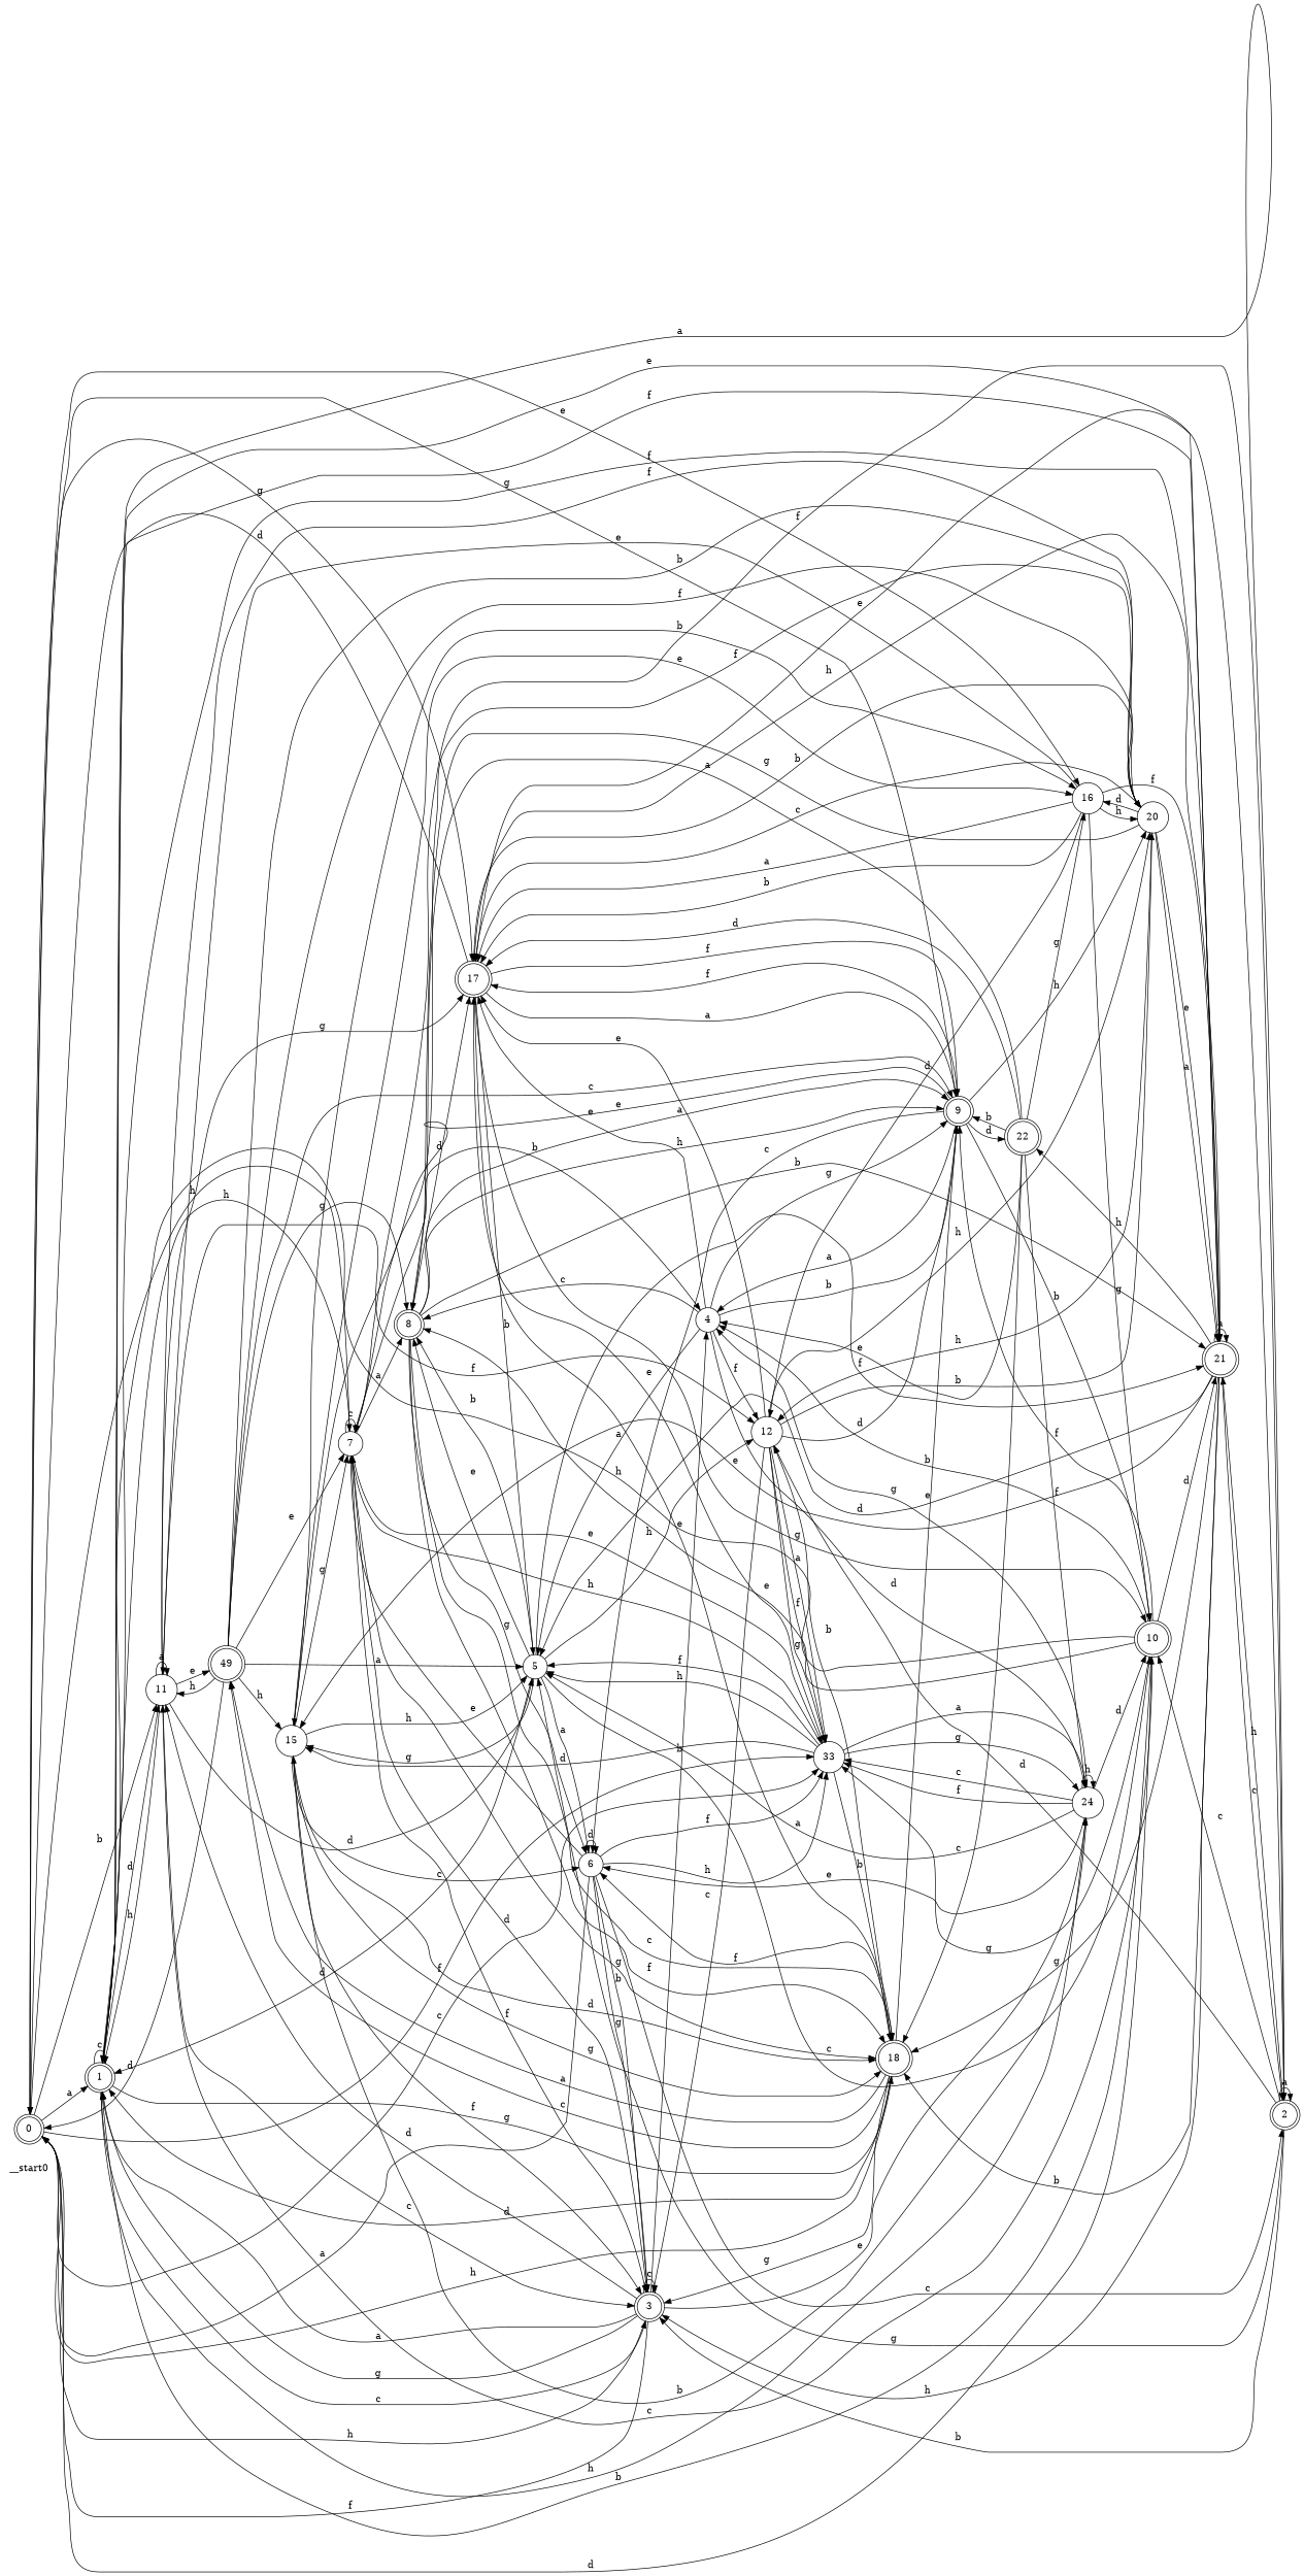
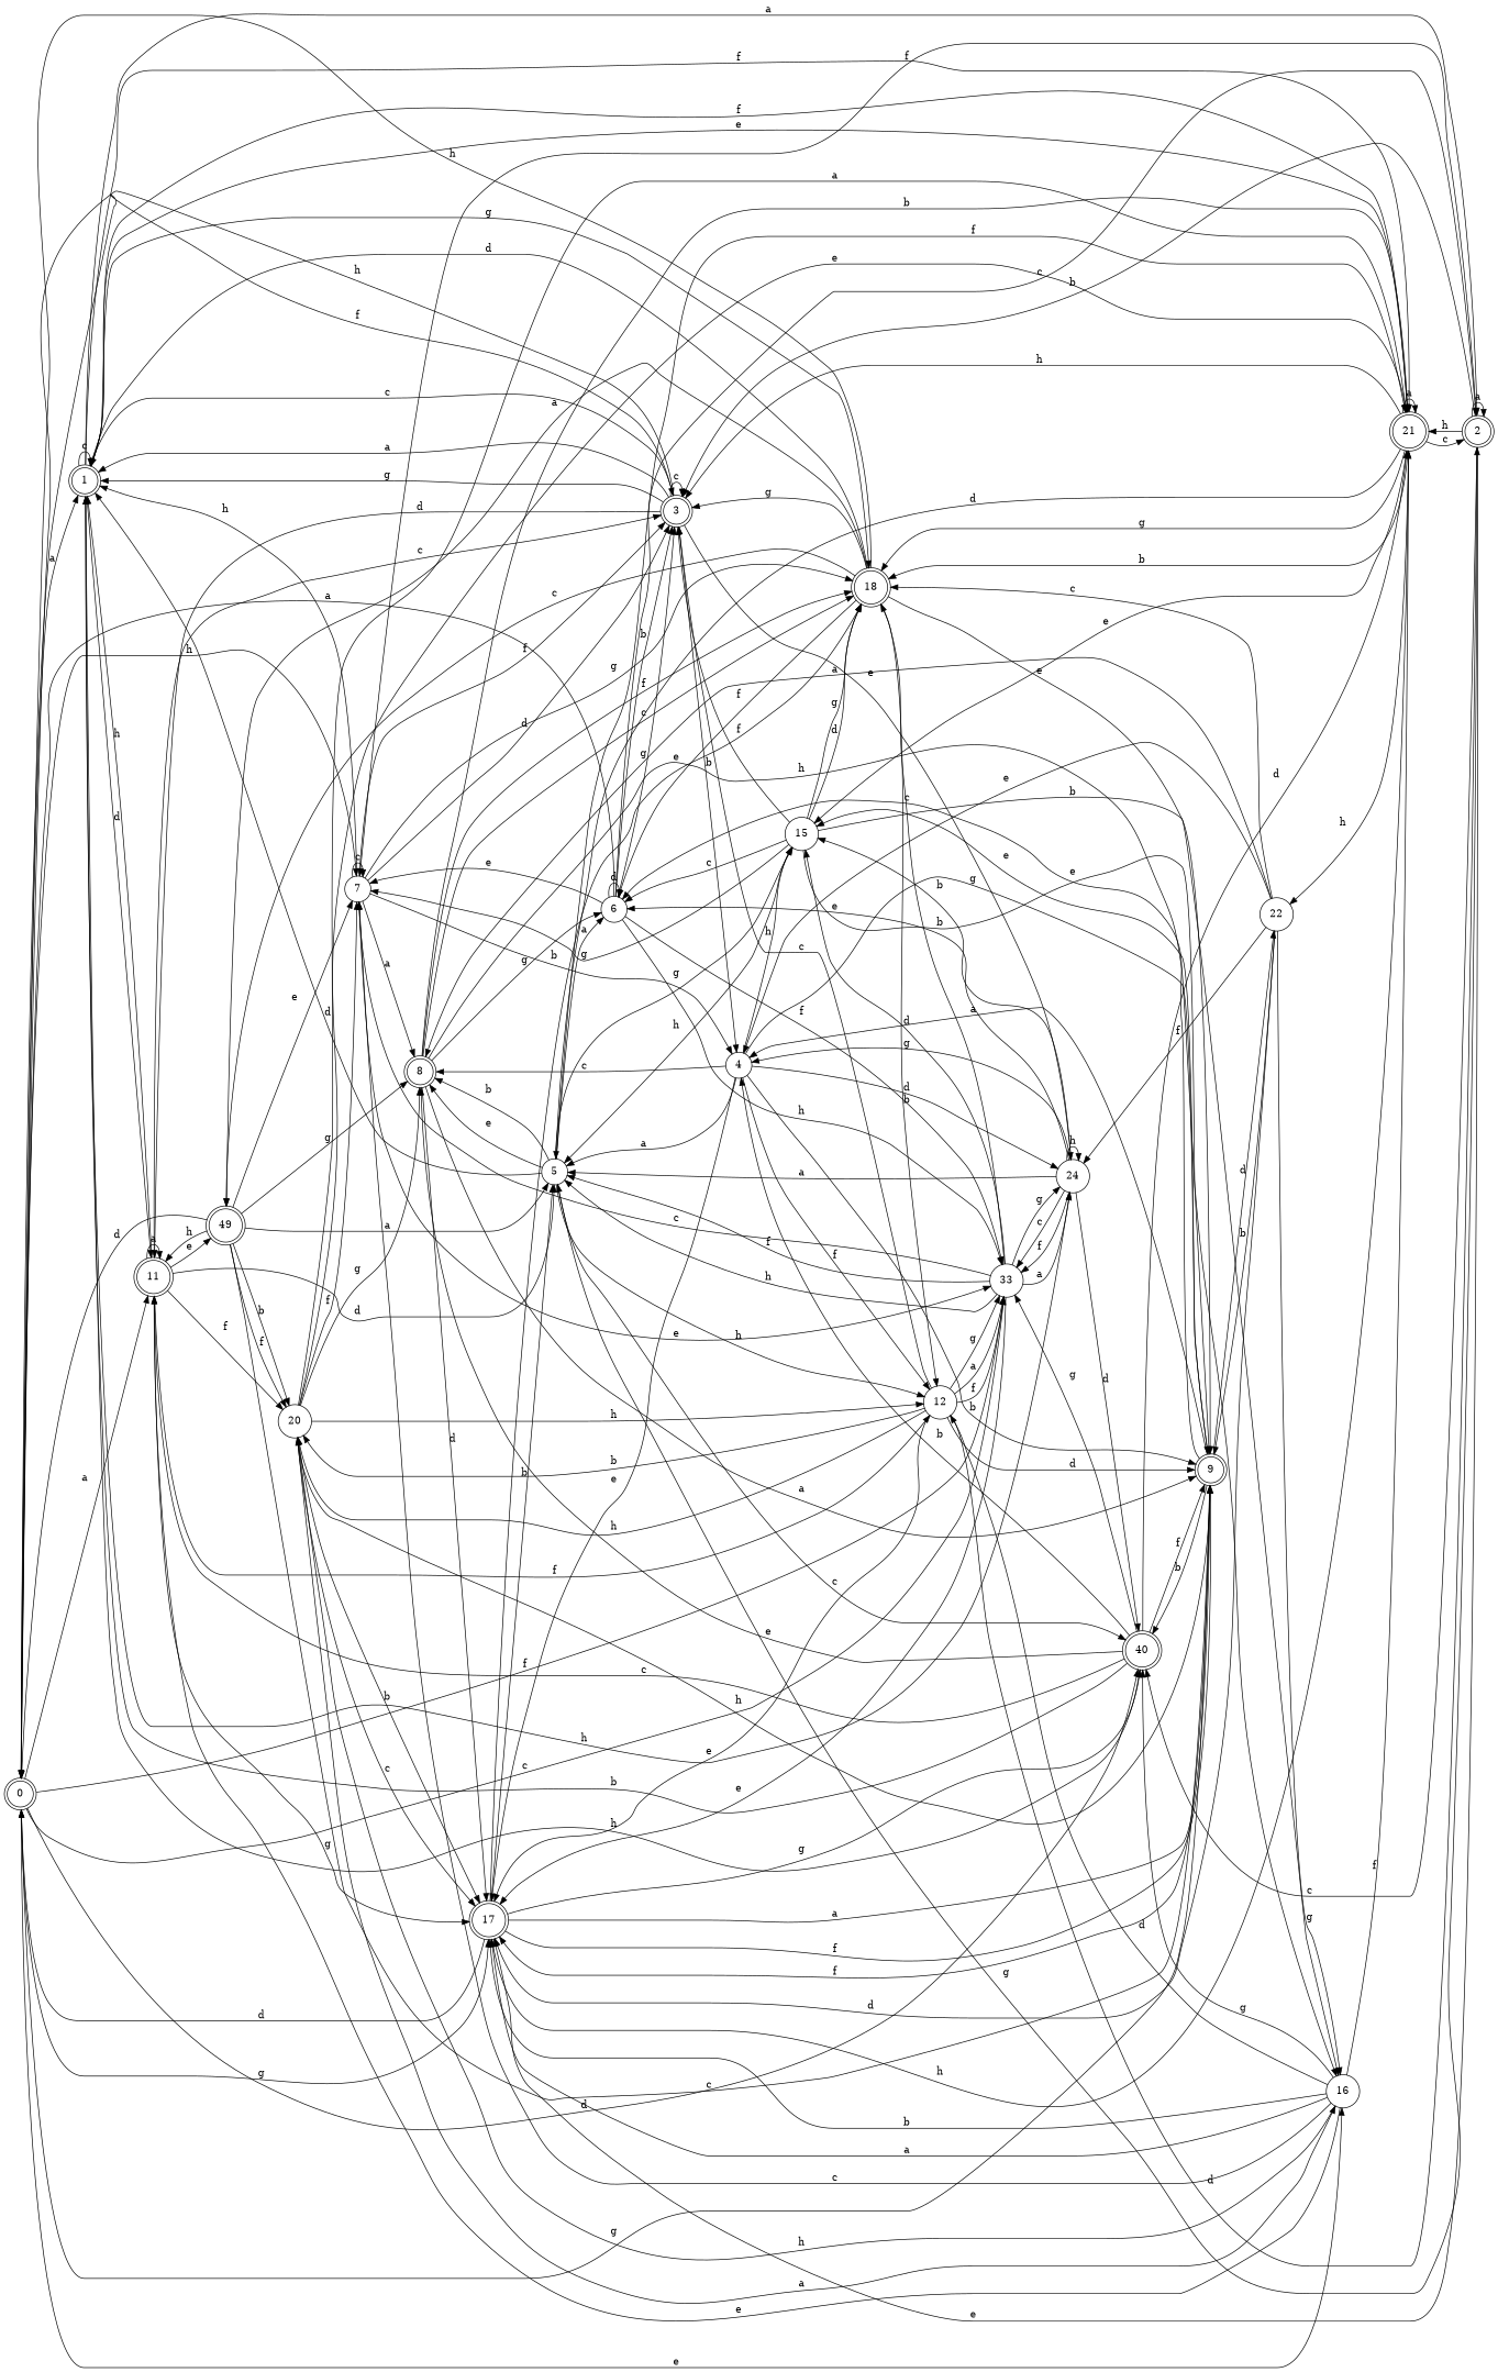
  digraph {
    rankdir=LR
    node [shape=doublecircle color=black fillcolor=white style=filled]
-   __start0 [shape=none color="" fillcolor="" style=""]
    n2 [label=0 style="rounded,filled"]
    n3 [label=1 style="rounded,filled"]
    n4 [label=7 shape=circle]
-   n5 [label=10 style="rounded,filled"]
-   n6 [label=11 shape=circle]
+   n5 [label=40 style="rounded,filled"]
+   n6 [label=11]
    n7 [label=33 shape=circle]
    n8 [label=16 shape=circle]
    n9 [label=17]
    n10 [label=2 style="rounded,filled"]
    n11 [label=3 style="rounded,filled"]
    n12 [label=24 shape=circle]
    n13 [label=18]
    n14 [label=21 style="rounded,filled"]
    n15 [label=4 shape=circle]
    n16 [label=8]
    n17 [label=9 style="rounded,filled"]
    n18 [label=5 shape=circle]
    n19 [label=12 shape=circle]
    n20 [label=20 shape=circle]
    n21 [label=49 style="rounded,filled"]
    n22 [label=15 shape=circle]
    n23 [label=6 shape=circle]
-   n24 [label=22 style="rounded,filled"]
+   n24 [label=22 shape=circle style="rounded,filled"]
    n2 -> n3 [label=a]
    n2 -> n4 [label=h]
    n2 -> n5 [label=d]
-   n2 -> n6 [label=b]
+   n2 -> n6 [label=a]
    n2 -> n7 [label=c]
    n2 -> n7 [label=f]
    n2 -> n8 [label=e]
    n2 -> n9 [label=g]
    n3 -> n3 [label=c]
    n3 -> n6 [label=d]
    n3 -> n10 [label=a]
    n3 -> n11 [label=c]
    n3 -> n12 [label=h]
    n3 -> n13 [label=g]
    n3 -> n14 [label=e]
    n3 -> n14 [label=f]
    n4 -> n3 [label=h]
    n4 -> n4 [label=c]
    n4 -> n7 [label=e]
    n4 -> n11 [label=d]
    n4 -> n11 [label=f]
    n4 -> n13 [label=g]
    n4 -> n15 [label=b]
    n4 -> n16 [label=a]
    n5 -> n3 [label=b]
    n5 -> n3 [label=h]
    n5 -> n6 [label=c]
    n5 -> n7 [label=g]
    n5 -> n14 [label=d]
    n5 -> n15 [label=b]
    n5 -> n16 [label=e]
    n5 -> n17 [label=f]
    n6 -> n3 [label=h]
    n6 -> n6 [label=a]
    n6 -> n9 [label=g]
    n6 -> n11 [label=c]
    n6 -> n18 [label=d]
    n6 -> n19 [label=f]
    n6 -> n20 [label=f]
    n6 -> n21 [label=e]
-   n7 -> n4 [label=h]
+   n7 -> n4 [label=c]
    n7 -> n9 [label=e]
    n7 -> n12 [label=a]
    n7 -> n12 [label=g]
    n7 -> n13 [label=b]
    n7 -> n18 [label=f]
    n7 -> n18 [label=h]
    n7 -> n22 [label=d]
+   n8 -> n4 [label=c]
    n8 -> n5 [label=g]
    n8 -> n6 [label=e]
    n8 -> n9 [label=a]
    n8 -> n9 [label=b]
    n8 -> n14 [label=f]
    n8 -> n19 [label=d]
    n8 -> n20 [label=h]
    n9 -> n2 [label=d]
    n9 -> n5 [label=g]
    n9 -> n13 [label=e]
    n9 -> n14 [label=h]
    n9 -> n17 [label=a]
    n9 -> n17 [label=f]
    n9 -> n18 [label=b]
    n10 -> n4 [label=f]
    n10 -> n5 [label=c]
    n10 -> n9 [label=e]
    n10 -> n10 [label=a]
    n10 -> n11 [label=b]
    n10 -> n14 [label=h]
    n10 -> n18 [label=g]
-   n10 -> n19 [label=d]
+   n19 -> n10 [label=d]
    n11 -> n2 [label=f]
    n11 -> n2 [label=h]
    n11 -> n3 [label=a]
    n11 -> n3 [label=g]
    n11 -> n6 [label=d]
    n11 -> n11 [label=c]
    n11 -> n12 [label=e]
    n11 -> n15 [label=b]
    n12 -> n5 [label=d]
    n12 -> n7 [label=c]
    n12 -> n7 [label=f]
    n12 -> n12 [label=h]
    n12 -> n15 [label=g]
    n12 -> n18 [label=a]
    n12 -> n22 [label=b]
    n12 -> n23 [label=e]
    n13 -> n2 [label=h]
    n13 -> n3 [label=d]
    n13 -> n11 [label=g]
    n13 -> n17 [label=e]
    n13 -> n19 [label=b]
    n13 -> n21 [label=a]
    n13 -> n21 [label=c]
    n13 -> n23 [label=f]
    n14 -> n3 [label=f]
    n14 -> n10 [label=c]
    n14 -> n11 [label=h]
    n14 -> n13 [label=b]
    n14 -> n13 [label=g]
    n14 -> n14 [label=a]
    n14 -> n18 [label=d]
    n14 -> n22 [label=e]
    n14 -> n24 [label=h]
    n15 -> n9 [label=e]
    n15 -> n12 [label=d]
    n15 -> n16 [label=c]
    n15 -> n17 [label=b]
    n15 -> n17 [label=g]
    n15 -> n18 [label=a]
    n15 -> n19 [label=f]
-   n21 -> n22 [label=h]
+   n15 -> n22 [label=h]
    n16 -> n9 [label=d]
    n16 -> n13 [label=c]
    n16 -> n13 [label=f]
    n16 -> n14 [label=b]
    n16 -> n17 [label=a]
    n16 -> n17 [label=h]
    n16 -> n23 [label=g]
    n17 -> n2 [label=g]
    n17 -> n5 [label=b]
    n17 -> n9 [label=f]
    n17 -> n15 [label=a]
    n17 -> n20 [label=h]
    n17 -> n22 [label=e]
    n17 -> n23 [label=c]
    n17 -> n24 [label=d]
    n18 -> n3 [label=d]
    n18 -> n5 [label=c]
    n18 -> n14 [label=f]
    n18 -> n16 [label=b]
    n18 -> n16 [label=e]
    n18 -> n19 [label=h]
    n18 -> n22 [label=g]
    n18 -> n23 [label=a]
    n19 -> n7 [label=a]
    n19 -> n7 [label=f]
    n19 -> n7 [label=g]
    n19 -> n9 [label=e]
    n19 -> n11 [label=c]
    n19 -> n17 [label=d]
    n19 -> n20 [label=b]
    n19 -> n20 [label=h]
    n20 -> n4 [label=f]
-   n20 -> n8 [label=d]
+   n20 -> n8 [label=a]
    n20 -> n9 [label=b]
    n20 -> n9 [label=c]
    n20 -> n14 [label=a]
    n20 -> n14 [label=e]
    n20 -> n16 [label=g]
    n20 -> n19 [label=h]
    n21 -> n2 [label=d]
    n21 -> n4 [label=e]
    n21 -> n6 [label=h]
    n21 -> n16 [label=g]
    n21 -> n17 [label=c]
    n21 -> n18 [label=a]
    n21 -> n20 [label=b]
    n21 -> n20 [label=f]
    n22 -> n4 [label=g]
    n22 -> n8 [label=b]
    n22 -> n8 [label=e]
    n22 -> n11 [label=f]
    n22 -> n13 [label=d]
    n22 -> n13 [label=g]
    n22 -> n18 [label=h]
    n22 -> n23 [label=c]
    n23 -> n2 [label=a]
    n23 -> n4 [label=e]
    n23 -> n7 [label=f]
    n23 -> n7 [label=h]
    n23 -> n10 [label=c]
    n23 -> n11 [label=b]
    n23 -> n11 [label=g]
    n23 -> n23 [label=d]
    n24 -> n8 [label=g]
    n24 -> n9 [label=d]
    n24 -> n12 [label=f]
    n24 -> n13 [label=c]
    n24 -> n15 [label=e]
    n24 -> n16 [label=a]
    n24 -> n17 [label=b]
  }
